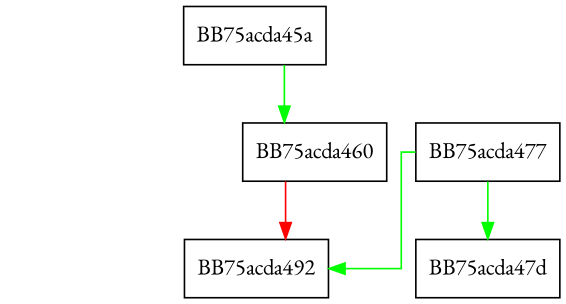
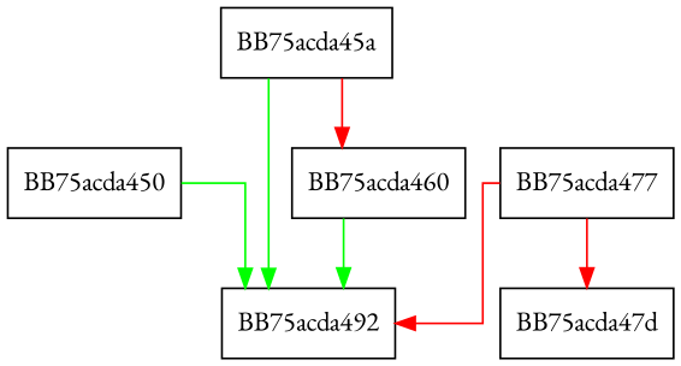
  digraph {
    fontname="EB Garamond"
    splines=ortho
    node [fontname="EB Garamond" shape=box]
    edge [color=green fontname="EB Garamond"]
+   BB75acda450
    BB75acda492
    BB75acda45a
    BB75acda460
    BB75acda477
    BB75acda47d
-   BB75acda45a -> BB75acda460
-   BB75acda460 -> BB75acda492 [color=red]
-   BB75acda477 -> BB75acda492
-   BB75acda477 -> BB75acda47d
+   BB75acda450 -> BB75acda492
+   BB75acda45a -> BB75acda492
+   BB75acda45a -> BB75acda460 [color=red]
+   BB75acda460 -> BB75acda492
+   BB75acda477 -> BB75acda492 [color=red]
+   BB75acda477 -> BB75acda47d [color=red]
  }
